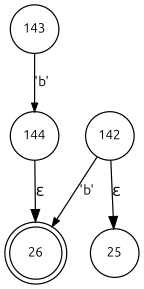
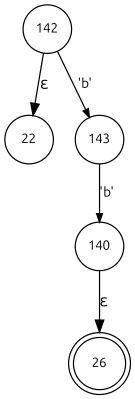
  digraph {
    fontname=Ubuntu
    rankdir=TB
    node [fixedsize=true fontname=Ubuntu fontsize=11 shape=circle peripheries=1]
    edge [fontname=Ubuntu]
    n1 [label=26 shape=doublecircle width=.6 peripheries=""]
-   n2 [label=144 width=.55]
-   n3 [label=25 width=.55]
+   n2 [label=140 width=.55]
+   n3 [label=22 width=.55]
    n4 [label=142 width=.55]
    n5 [label=143 width=.55]
    n2 -> n1 [label="&epsilon;"]
    n4 -> n3 [label="&epsilon;"]
-   n4 -> n1 [arrowhead=normal arrowsize=.7 fontsize=11 label="'b'"]
+   n4 -> n5 [arrowhead=normal arrowsize=.7 fontsize=11 label="'b'"]
    n5 -> n2 [arrowhead=normal arrowsize=.7 fontsize=11 label="'b'"]
  }
